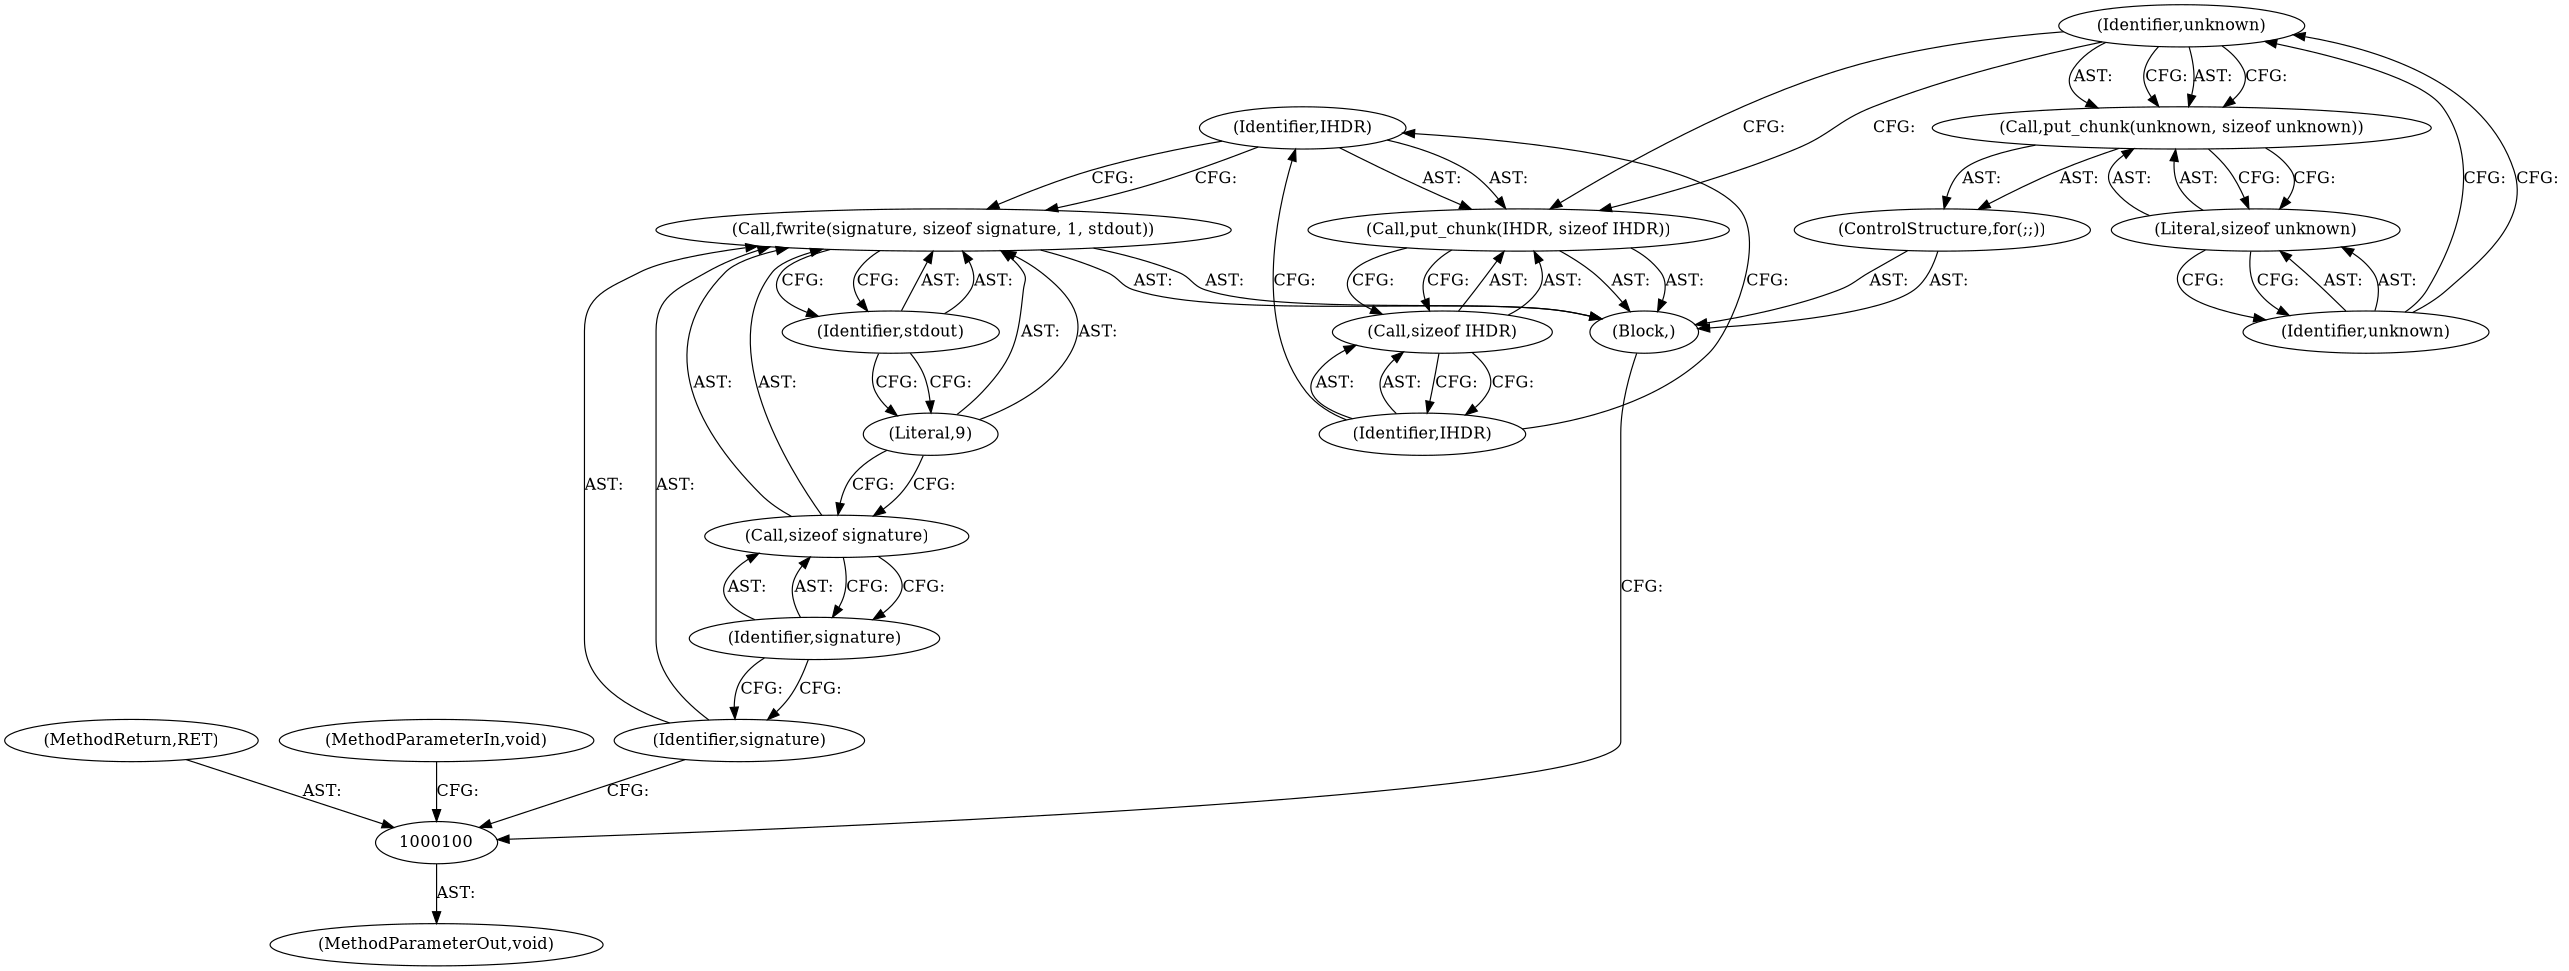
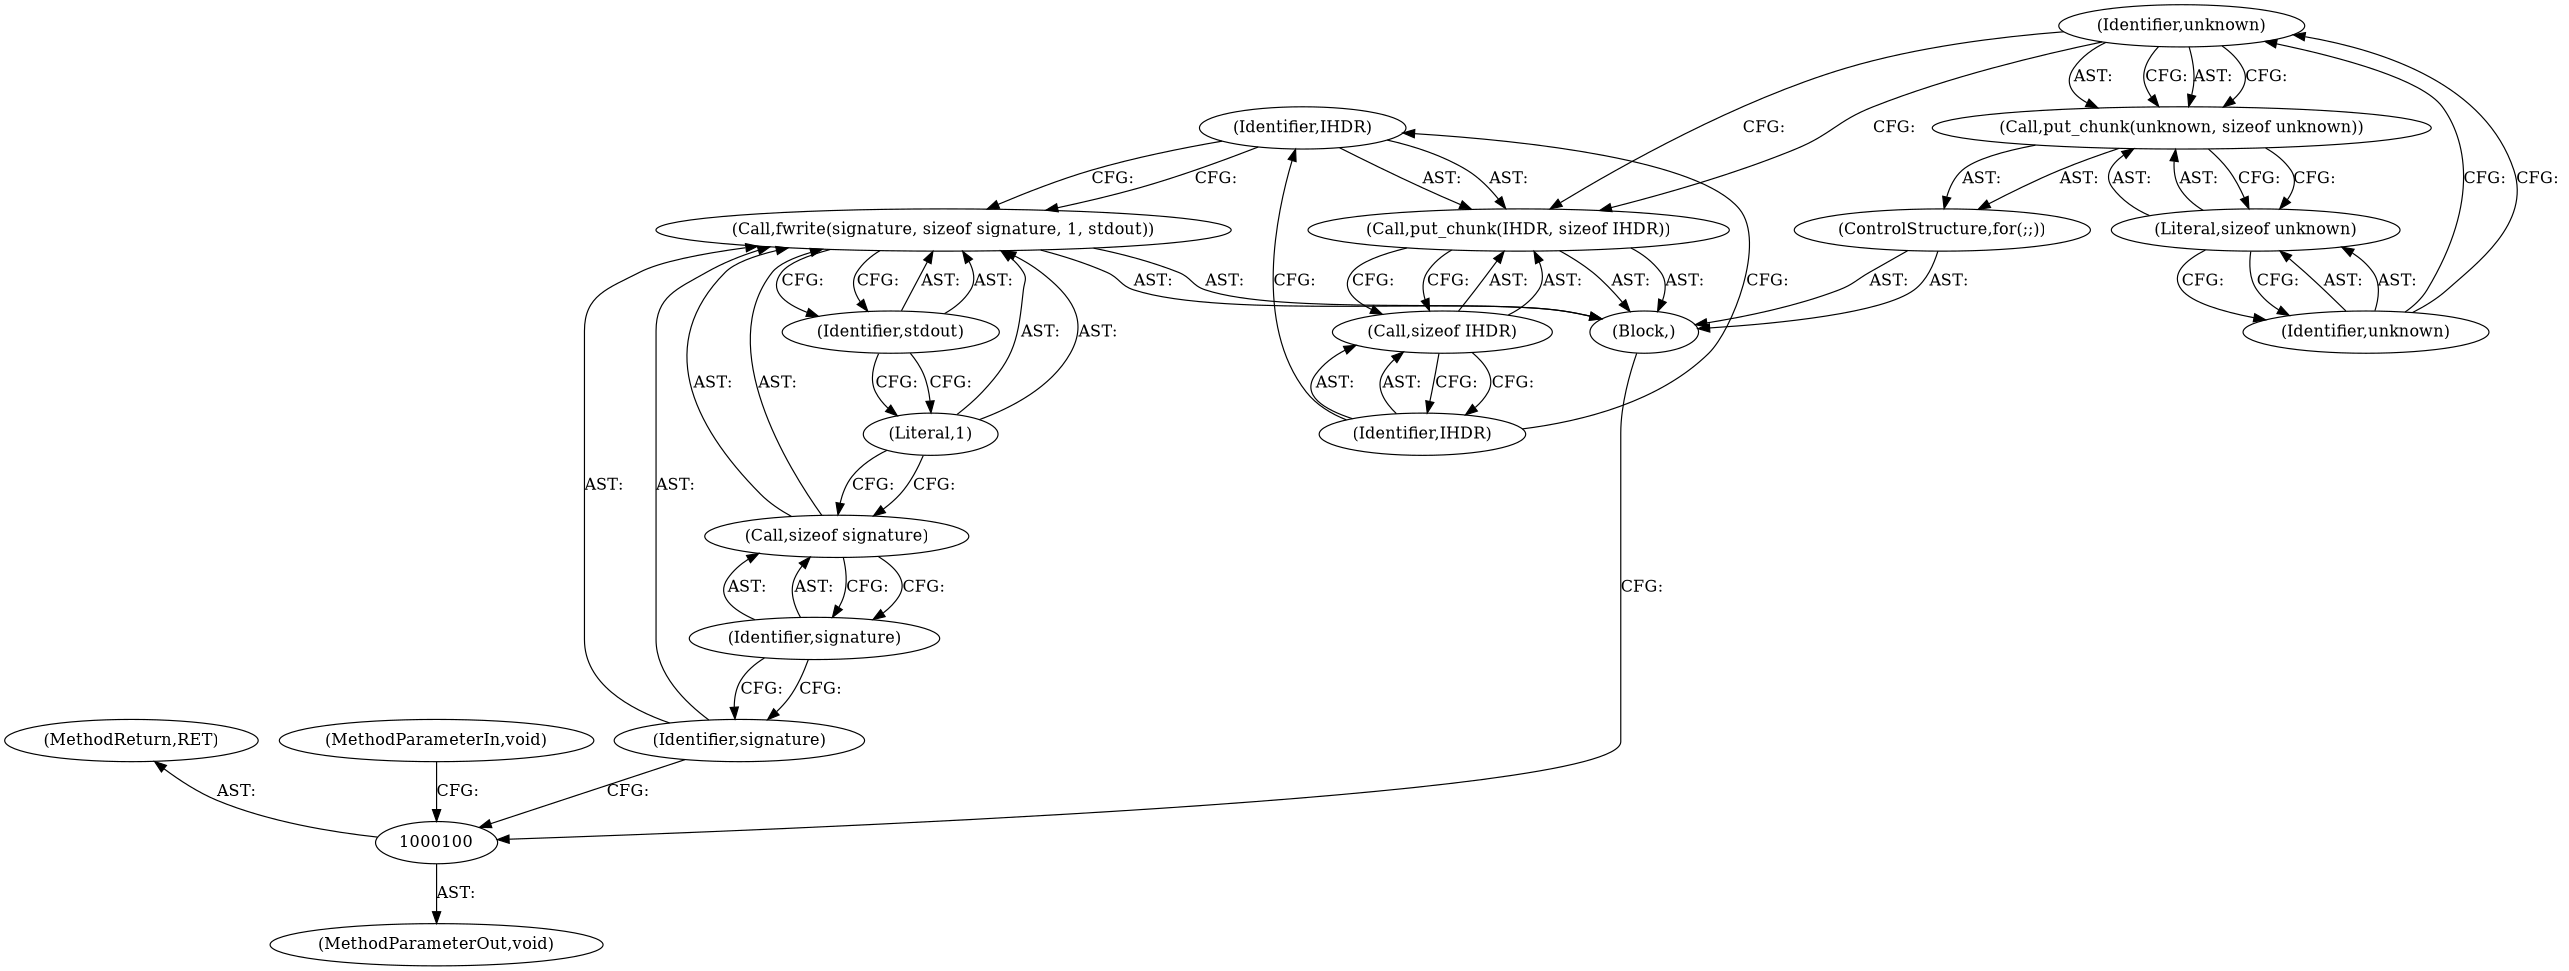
  digraph {
    n1 [label="(MethodReturn,RET)"]
    1000100
    n3 [label="(MethodParameterOut,void)"]
    n4 [label="(MethodParameterIn,void)"]
    n5 [label="(Block,)"]
    n6 [label="(Identifier,signature)"]
    n7 [label="(Call,fwrite(signature, sizeof signature, 1, stdout))"]
    n8 [label="(Identifier,stdout)"]
    n9 [label="(Call,sizeof signature)"]
    n10 [label="(Identifier,signature)"]
-   n11 [label="(Literal,9)"]
+   n11 [label="(Literal,1)"]
    n12 [label="(Identifier,IHDR)"]
    n13 [label="(Call,put_chunk(IHDR, sizeof IHDR))"]
    n14 [label="(Call,sizeof IHDR)"]
    n15 [label="(Identifier,IHDR)"]
    n16 [label="(ControlStructure,for(;;))"]
    n17 [label="(Identifier,unknown)"]
    n18 [label="(Call,put_chunk(unknown, sizeof unknown))"]
    n19 [label="(Literal,sizeof unknown)"]
    n20 [label="(Identifier,unknown)"]
-   n1 -> 1000100 [label="AST: "]
+   1000100 -> n1 [label="AST: "]
    1000100 -> n3 [label="AST: "]
    n4 -> 1000100 [label="CFG: "]
    n5 -> 1000100 [label="CFG: "]
    n6 -> 1000100 [label="CFG: "]
    n6 -> n7 [label="AST: "]
    n6 -> n7 [label="AST: "]
    n7 -> n5 [label="AST: "]
    n7 -> n5 [label="AST: "]
    n7 -> n8 [label="CFG: "]
    n7 -> n8 [label="CFG: "]
    n8 -> n7 [label="AST: "]
    n8 -> n7 [label="AST: "]
    n8 -> n11 [label="CFG: "]
    n8 -> n11 [label="CFG: "]
    n9 -> n7 [label="AST: "]
    n9 -> n7 [label="AST: "]
    n9 -> n10 [label="CFG: "]
    n9 -> n10 [label="CFG: "]
    n10 -> n6 [label="CFG: "]
    n10 -> n6 [label="CFG: "]
    n10 -> n9 [label="AST: "]
    n10 -> n9 [label="AST: "]
    n11 -> n7 [label="AST: "]
    n11 -> n7 [label="AST: "]
    n11 -> n9 [label="CFG: "]
    n11 -> n9 [label="CFG: "]
    n12 -> n7 [label="CFG: "]
    n12 -> n7 [label="CFG: "]
    n12 -> n13 [label="AST: "]
    n12 -> n13 [label="AST: "]
    n13 -> n5 [label="AST: "]
    n13 -> n5 [label="AST: "]
    n13 -> n14 [label="CFG: "]
    n13 -> n14 [label="CFG: "]
    n14 -> n13 [label="AST: "]
    n14 -> n13 [label="AST: "]
    n14 -> n15 [label="CFG: "]
    n14 -> n15 [label="CFG: "]
    n15 -> n12 [label="CFG: "]
    n15 -> n12 [label="CFG: "]
    n15 -> n14 [label="AST: "]
    n15 -> n14 [label="AST: "]
    n16 -> n5 [label="AST: "]
    n16 -> n5 [label="AST: "]
    n17 -> n13 [label="CFG: "]
    n17 -> n13 [label="CFG: "]
    n17 -> n18 [label="AST: "]
    n17 -> n18 [label="CFG: "]
    n17 -> n18 [label="AST: "]
    n17 -> n18 [label="CFG: "]
    n18 -> n16 [label="AST: "]
    n18 -> n16 [label="AST: "]
    n18 -> n19 [label="CFG: "]
    n18 -> n19 [label="CFG: "]
    n19 -> n18 [label="AST: "]
    n19 -> n18 [label="AST: "]
    n19 -> n20 [label="CFG: "]
    n19 -> n20 [label="CFG: "]
    n20 -> n17 [label="CFG: "]
    n20 -> n17 [label="CFG: "]
    n20 -> n19 [label="AST: "]
    n20 -> n19 [label="AST: "]
  }
